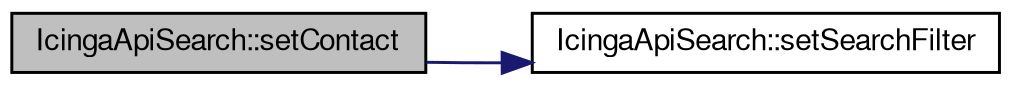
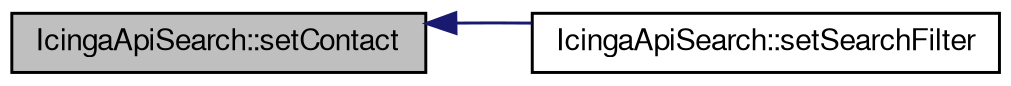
  digraph {
    rankdir=LR
    node [color=black fontname=FreeSans fontsize=10 shape=record]
    n1 [fillcolor=grey75 fontcolor=black height=0.2 label="IcingaApiSearch::setContact" style=filled width=0.4]
    n2 [height=0.2 label="IcingaApiSearch::setSearchFilter" width=0.4]
-   n1 -> n2 [color=midnightblue fontname=FreeSans fontsize=10 labelfontname=FreeSans labelfontsize=10 style=solid]
+   n2 -> n1 [color=midnightblue fontname=FreeSans fontsize=10 labelfontname=FreeSans labelfontsize=10 style=solid]
  }
